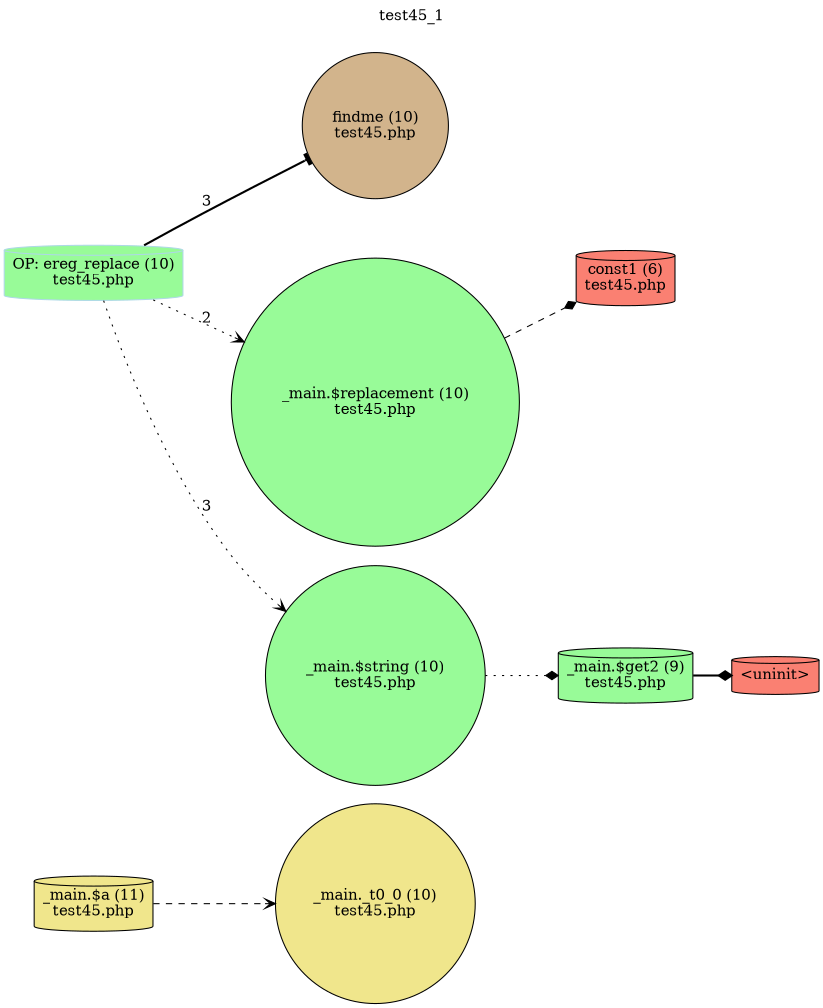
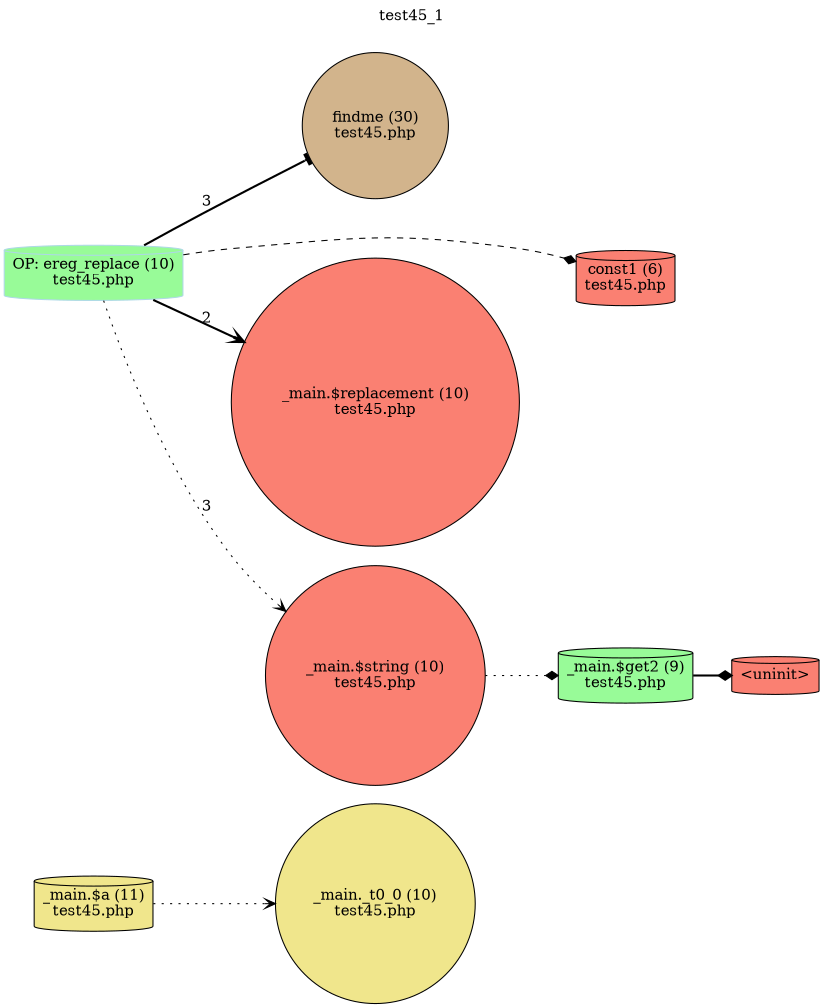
  digraph {
    label=test45_1
    labelloc=t
    rankdir=LR
    node [fillcolor=palegreen shape=cylinder style=filled]
    edge [arrowhead=vee style=bold]
    n1 [fillcolor=khaki label="_main.$a (11)\ntest45.php"]
    n2 [fillcolor=khaki label="_main._t0_0 (10)\ntest45.php" shape=circle]
    n3 [color=lightblue label="OP: ereg_replace (10)\ntest45.php"]
-   n4 [fillcolor=tan label="findme (10)\ntest45.php" shape=circle]
-   n5 [label="_main.$replacement (10)\ntest45.php" shape=circle]
-   n6 [label="_main.$string (10)\ntest45.php" shape=circle]
+   n4 [fillcolor=tan label="findme (30)\ntest45.php" shape=circle]
+   n5 [fillcolor=salmon label="_main.$replacement (10)\ntest45.php" shape=circle]
+   n6 [fillcolor=salmon label="_main.$string (10)\ntest45.php" shape=circle]
    n7 [fillcolor=salmon label="const1 (6)\ntest45.php"]
    n8 [label="_main.$get2 (9)\ntest45.php"]
    n9 [fillcolor=salmon label="<uninit>"]
-   n1 -> n2 [style=dashed]
+   n1 -> n2 [style=dotted]
    n3 -> n4 [arrowhead=tee label=3]
-   n3 -> n5 [label=2 style=dotted]
+   n3 -> n5 [label=2]
    n3 -> n6 [label=3 style=dotted]
-   n5 -> n7 [arrowhead=diamond style=dashed]
+   n3 -> n7 [arrowhead=diamond style=dashed]
    n6 -> n8 [arrowhead=diamond style=dotted]
    n8 -> n9 [arrowhead=diamond]
  }
